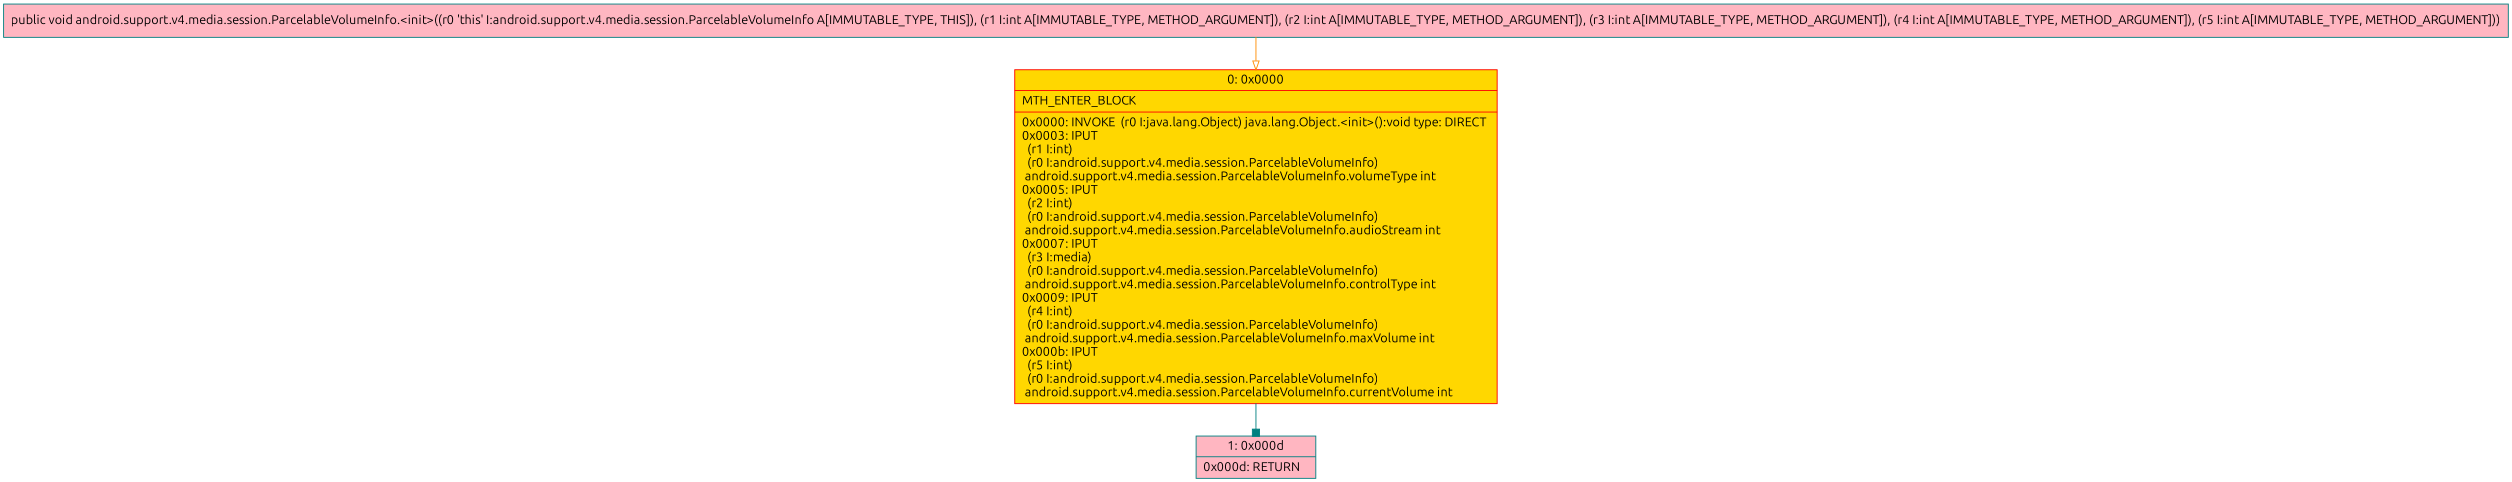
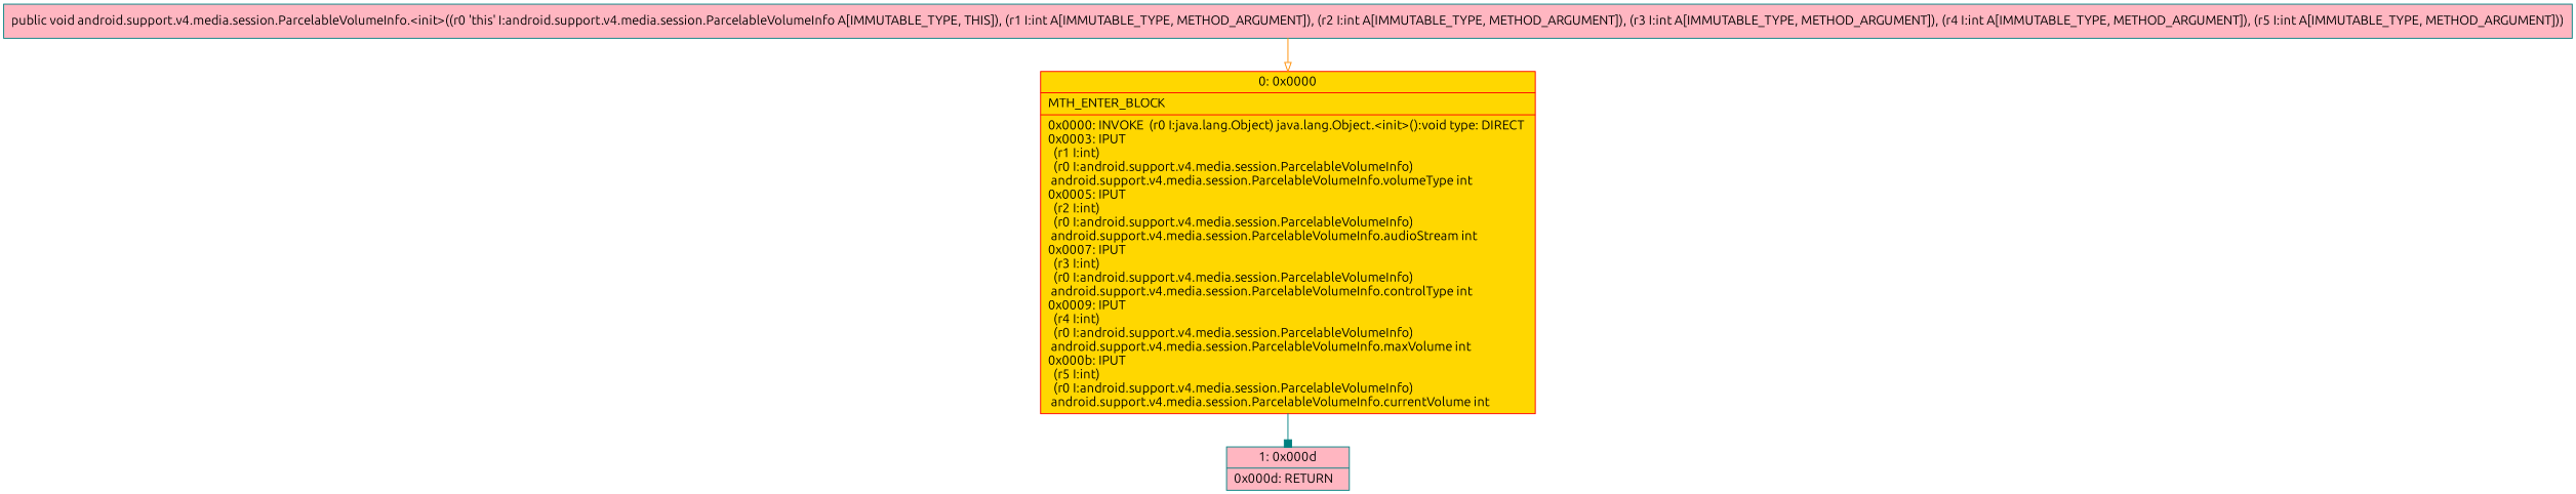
  digraph {
    fontname=Ubuntu
    node [shape=record style=filled fillcolor=lightpink color=teal fontname=Ubuntu]
    edge [fontname=Ubuntu]
-   n1 [label="{0\:\ 0x0000|MTH_ENTER_BLOCK\l|0x0000: INVOKE  (r0 I:java.lang.Object) java.lang.Object.\<init\>():void type: DIRECT \l0x0003: IPUT  \l  (r1 I:int)\l  (r0 I:android.support.v4.media.session.ParcelableVolumeInfo)\l android.support.v4.media.session.ParcelableVolumeInfo.volumeType int \l0x0005: IPUT  \l  (r2 I:int)\l  (r0 I:android.support.v4.media.session.ParcelableVolumeInfo)\l android.support.v4.media.session.ParcelableVolumeInfo.audioStream int \l0x0007: IPUT  \l  (r3 I:media)\l  (r0 I:android.support.v4.media.session.ParcelableVolumeInfo)\l android.support.v4.media.session.ParcelableVolumeInfo.controlType int \l0x0009: IPUT  \l  (r4 I:int)\l  (r0 I:android.support.v4.media.session.ParcelableVolumeInfo)\l android.support.v4.media.session.ParcelableVolumeInfo.maxVolume int \l0x000b: IPUT  \l  (r5 I:int)\l  (r0 I:android.support.v4.media.session.ParcelableVolumeInfo)\l android.support.v4.media.session.ParcelableVolumeInfo.currentVolume int \l}" fillcolor=gold color=red]
+   n1 [label="{0\:\ 0x0000|MTH_ENTER_BLOCK\l|0x0000: INVOKE  (r0 I:java.lang.Object) java.lang.Object.\<init\>():void type: DIRECT \l0x0003: IPUT  \l  (r1 I:int)\l  (r0 I:android.support.v4.media.session.ParcelableVolumeInfo)\l android.support.v4.media.session.ParcelableVolumeInfo.volumeType int \l0x0005: IPUT  \l  (r2 I:int)\l  (r0 I:android.support.v4.media.session.ParcelableVolumeInfo)\l android.support.v4.media.session.ParcelableVolumeInfo.audioStream int \l0x0007: IPUT  \l  (r3 I:int)\l  (r0 I:android.support.v4.media.session.ParcelableVolumeInfo)\l android.support.v4.media.session.ParcelableVolumeInfo.controlType int \l0x0009: IPUT  \l  (r4 I:int)\l  (r0 I:android.support.v4.media.session.ParcelableVolumeInfo)\l android.support.v4.media.session.ParcelableVolumeInfo.maxVolume int \l0x000b: IPUT  \l  (r5 I:int)\l  (r0 I:android.support.v4.media.session.ParcelableVolumeInfo)\l android.support.v4.media.session.ParcelableVolumeInfo.currentVolume int \l}" fillcolor=gold color=red]
    n2 [label="{1\:\ 0x000d|0x000d: RETURN   \l}"]
    n3 [label="{public void android.support.v4.media.session.ParcelableVolumeInfo.\<init\>((r0 'this' I:android.support.v4.media.session.ParcelableVolumeInfo A[IMMUTABLE_TYPE, THIS]), (r1 I:int A[IMMUTABLE_TYPE, METHOD_ARGUMENT]), (r2 I:int A[IMMUTABLE_TYPE, METHOD_ARGUMENT]), (r3 I:int A[IMMUTABLE_TYPE, METHOD_ARGUMENT]), (r4 I:int A[IMMUTABLE_TYPE, METHOD_ARGUMENT]), (r5 I:int A[IMMUTABLE_TYPE, METHOD_ARGUMENT])) }"]
    n1 -> n2 [color=teal arrowhead=box]
    n3 -> n1 [color=darkorange arrowhead=onormal]
  }
